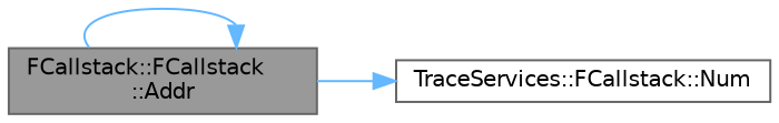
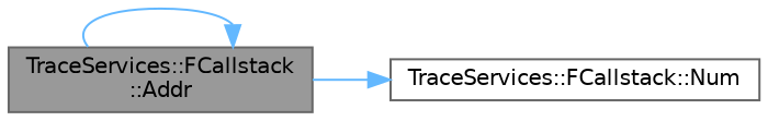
  digraph {
    rankdir=LR
    node [fontname=Helvetica fontsize=10 shape=box style=filled]
    edge [color=steelblue1 fontname=Helvetica fontsize=10 labelfontname=Helvetica labelfontsize=10 style=solid]
-   n1 [color=gray40 fillcolor=grey60 fontcolor=black height=0.2 label="FCallstack::FCallstack\l::Addr" width=0.4]
+   n1 [color=gray40 fillcolor=grey60 fontcolor=black height=0.2 label="TraceServices::FCallstack\l::Addr" width=0.4]
    n2 [color=grey40 fillcolor=white height=0.2 label="TraceServices::FCallstack::Num" width=0.4]
    n1 -> n1
    n1 -> n2
  }
